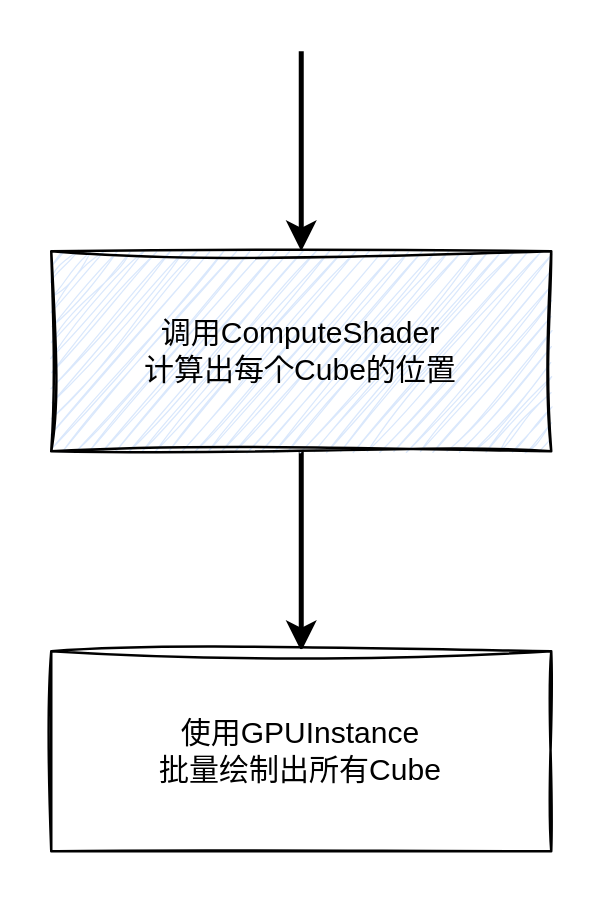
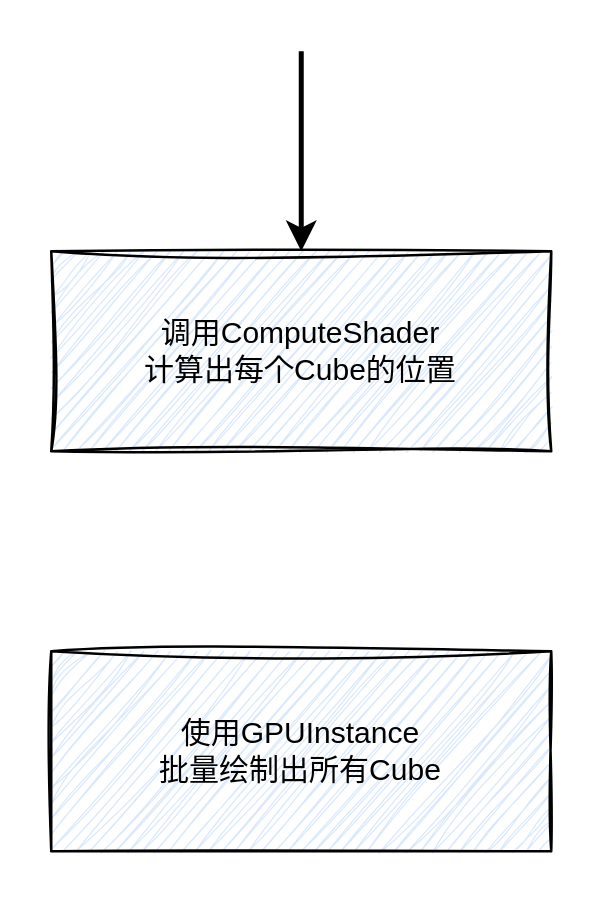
  <mxCell id="0" />
  <mxCell id="1" parent="0" />
- <mxCell id="2" style="edgeStyle=orthogonalEdgeStyle;rounded=0;orthogonalLoop=1;jettySize=auto;html=1;strokeWidth=2;" edge="1" parent="1" source="3" target="4"><mxGeometry relative="1" as="geometry" /></mxCell>
  <mxCell id="3" value="调用ComputeShader&lt;br&gt;计算出每个Cube的位置" style="rounded=0;whiteSpace=wrap;html=1;sketch=1;curveFitting=1;jiggle=2;fillColor=#dae8fc;" vertex="1" parent="1"><mxGeometry x="20" y="100" width="200" height="80" as="geometry" /></mxCell>
- <mxCell id="4" value="使用GPUInstance&lt;br&gt;批量绘制出所有Cube" style="rounded=0;whiteSpace=wrap;html=1;sketch=1;curveFitting=1;jiggle=2;" vertex="1" parent="1"><mxGeometry x="20" y="260" width="200" height="80" as="geometry" /></mxCell>
+ <mxCell id="4" value="使用GPUInstance&lt;br&gt;批量绘制出所有Cube" style="rounded=0;whiteSpace=wrap;html=1;sketch=1;curveFitting=1;jiggle=2;fillColor=#dae8fc;" vertex="1" parent="1"><mxGeometry x="20" y="260" width="200" height="80" as="geometry" /></mxCell>
  <mxCell id="5" value="" style="endArrow=classic;html=1;rounded=0;strokeWidth=2;" edge="1" parent="1" target="3"><mxGeometry width="50" height="50" relative="1" as="geometry"><mxPoint x="120" y="20" as="sourcePoint" /><mxPoint x="160" y="-60" as="targetPoint" /></mxGeometry></mxCell>
